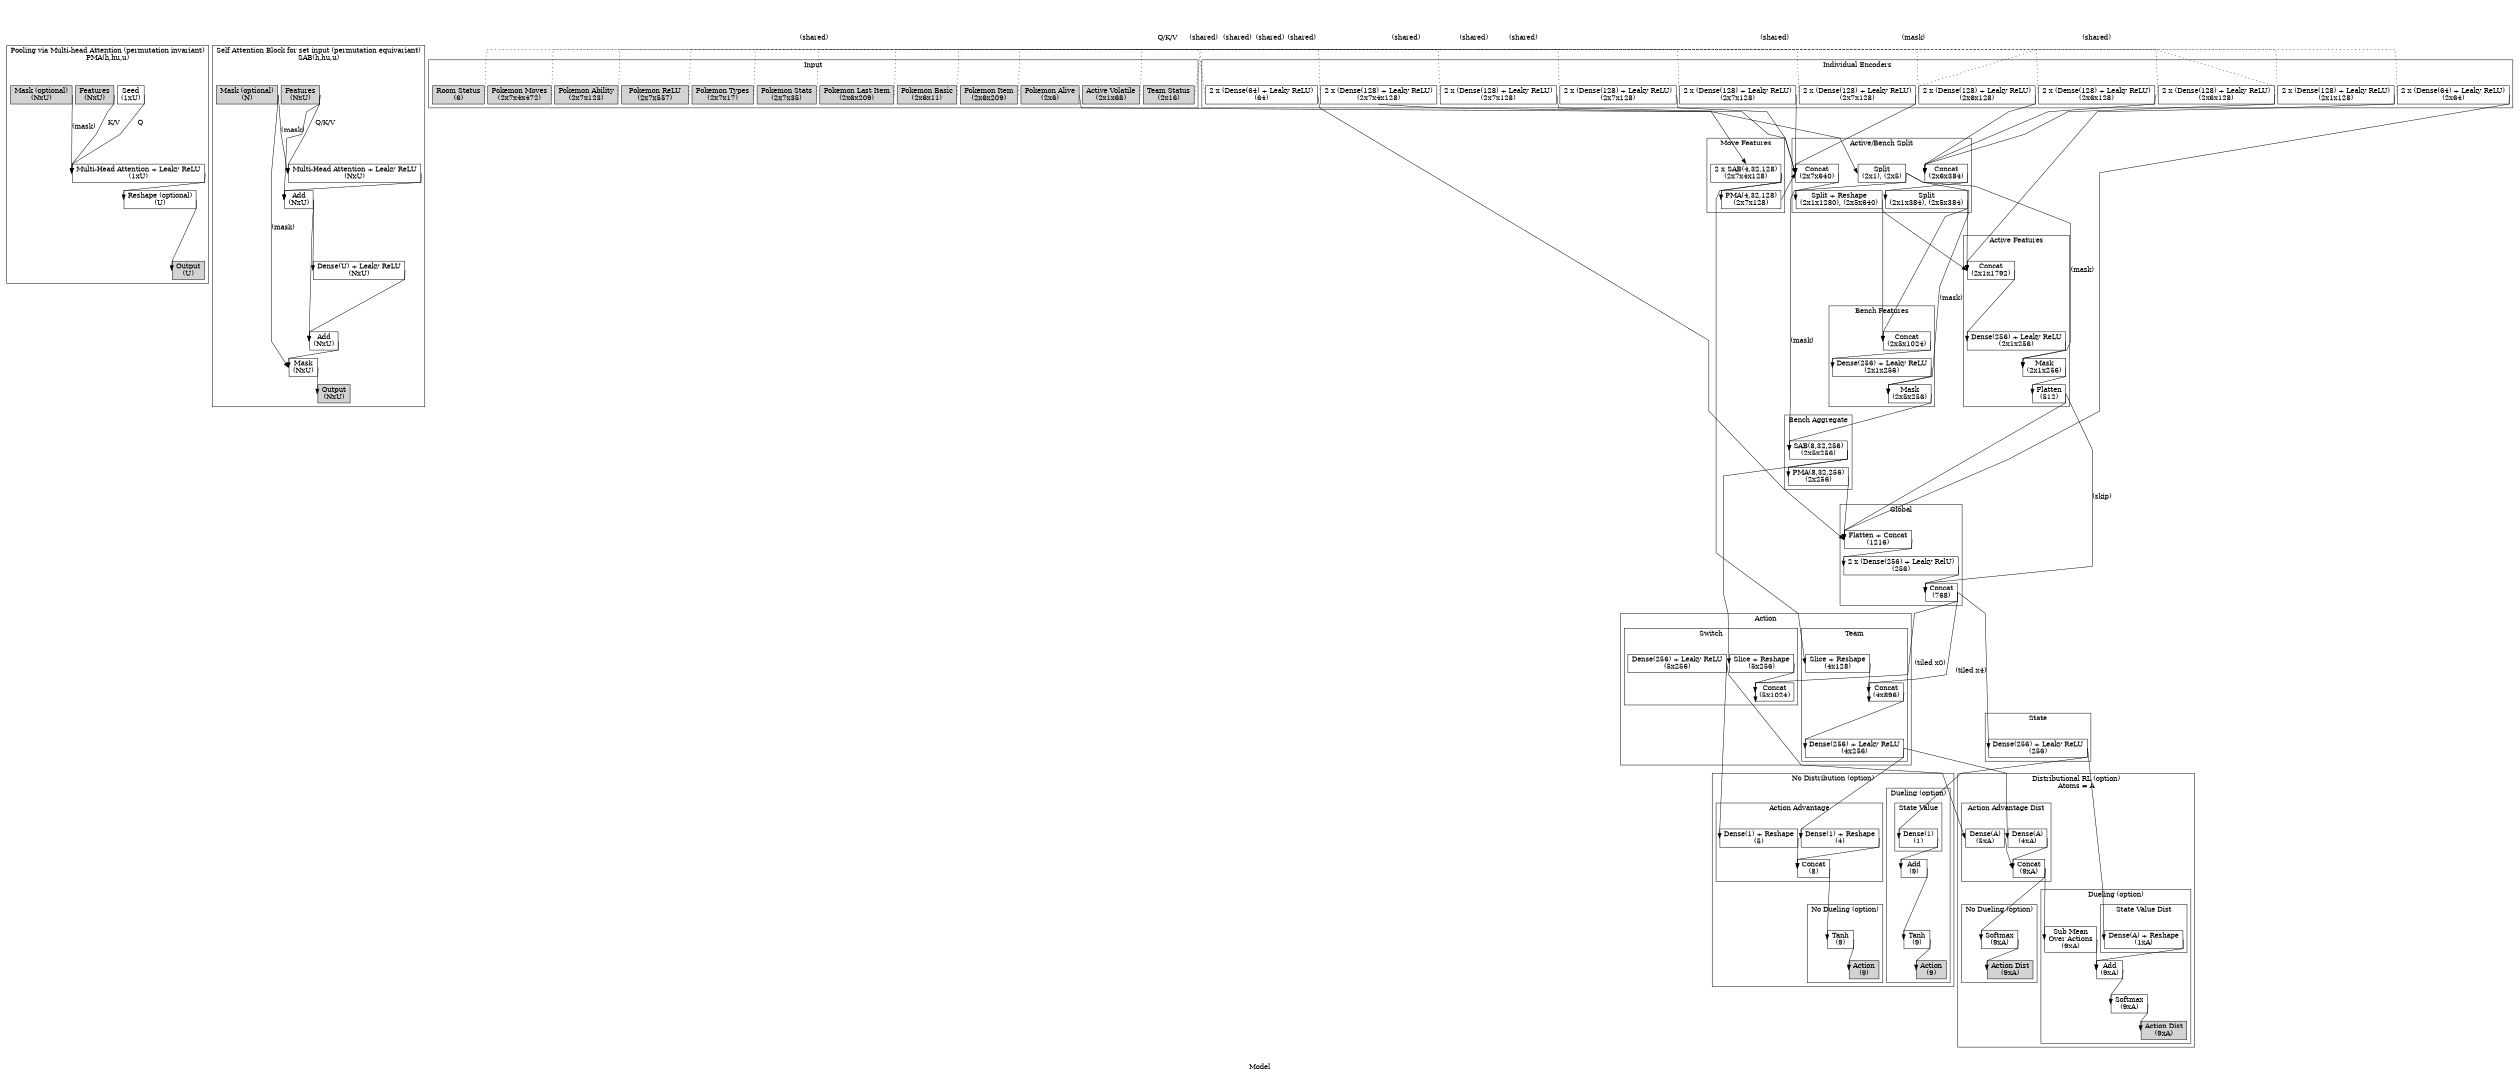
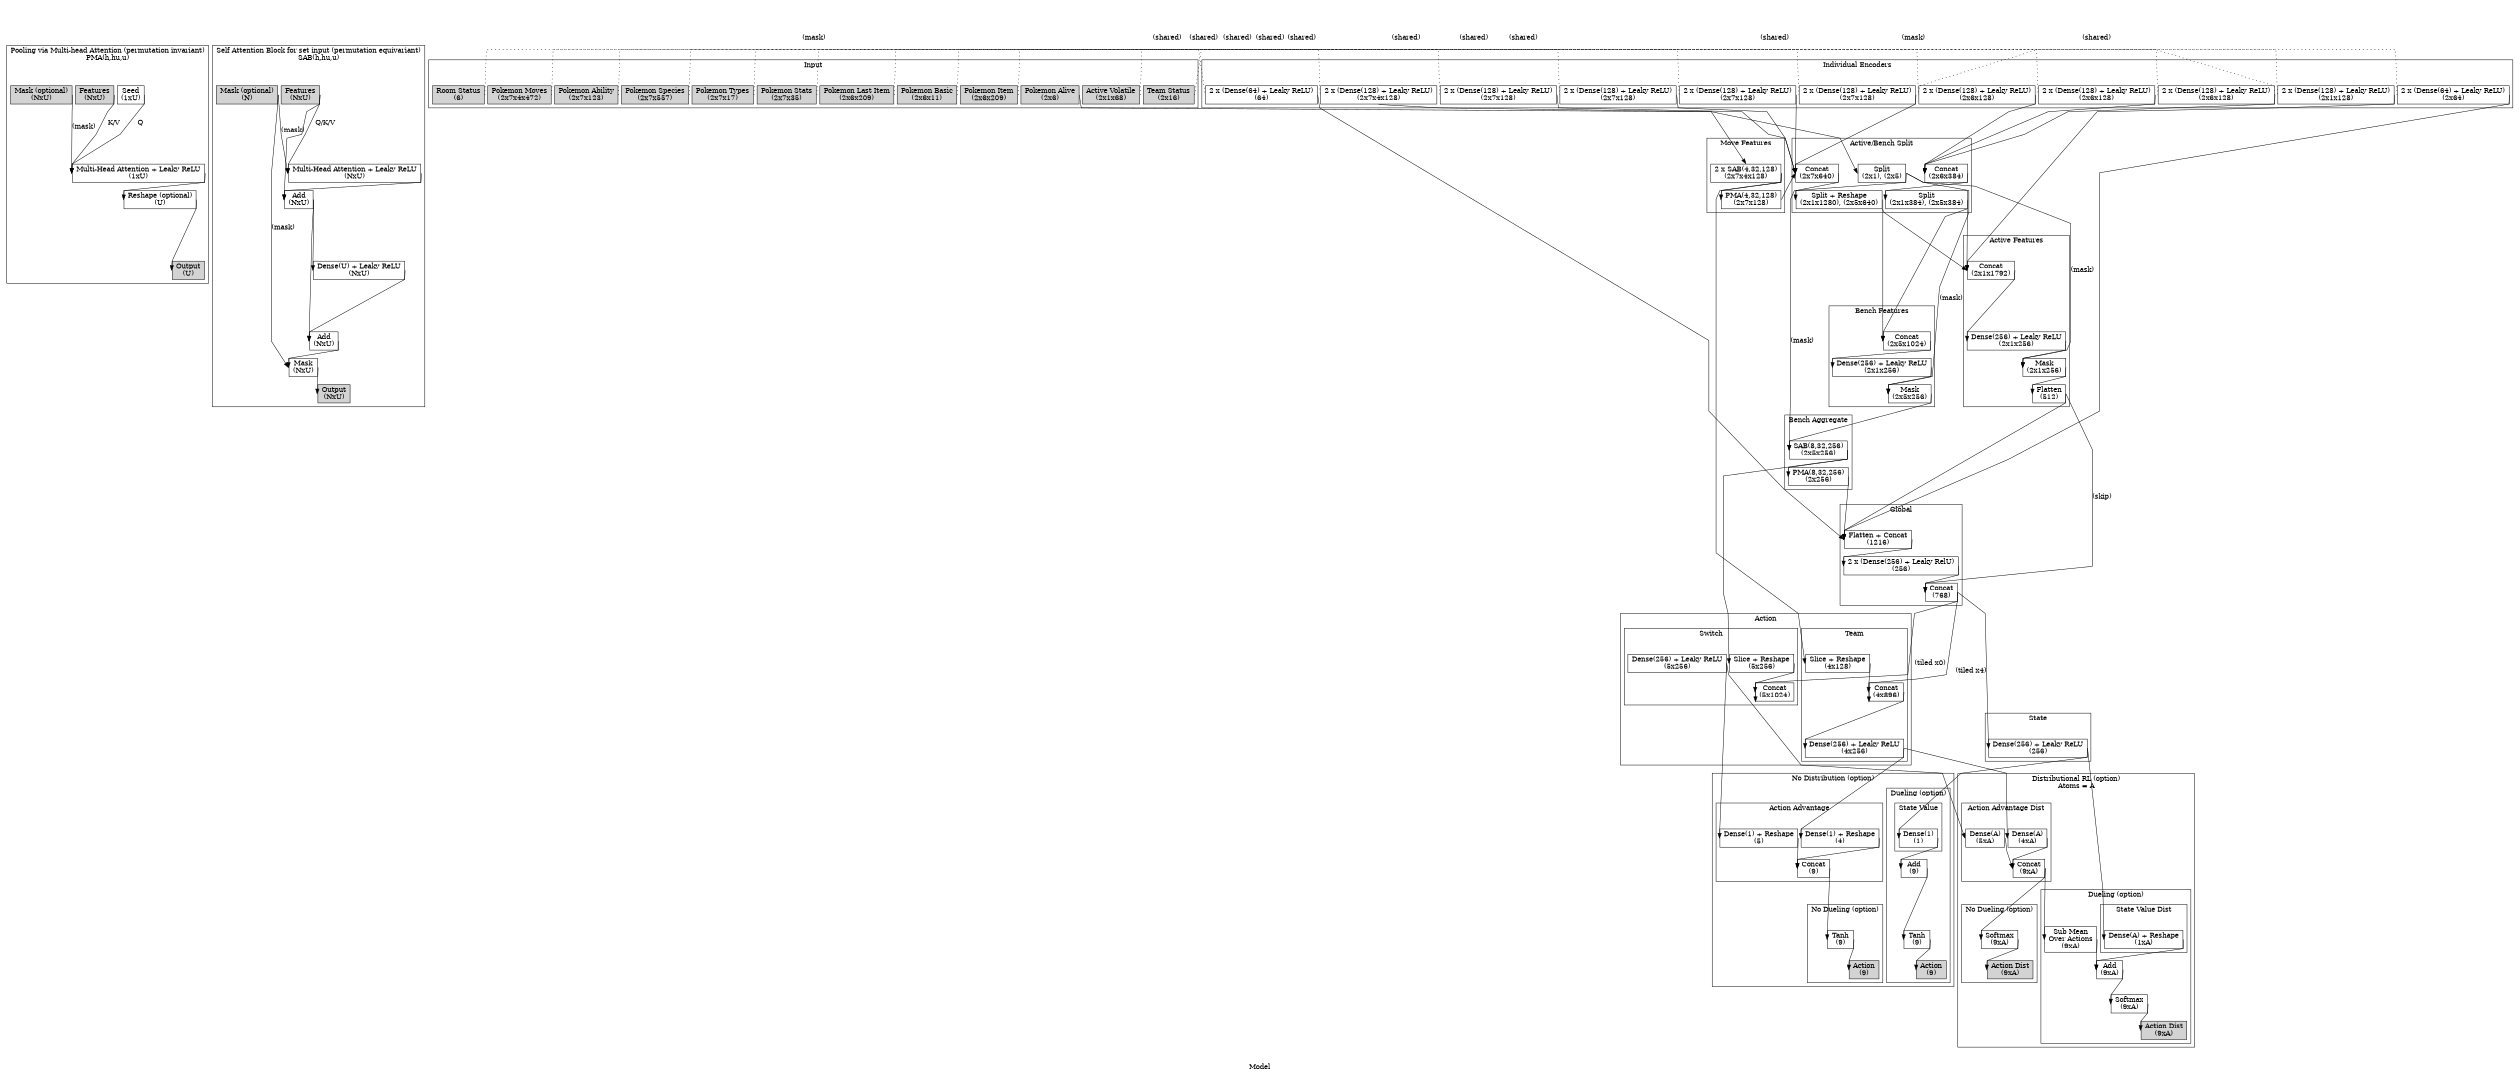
  digraph {
    fontname="DejaVu Serif"
    label=Model
    nodesep=.1
    rankdir=TB
    ranksep=.1
    splines=polyline
    node [fontname="DejaVu Serif" shape=rect]
    edge [fontname="DejaVu Serif" headport=w tailport=e]
    n1 [label="Seed\n(1xU)"]
    n2 [label="Multi-Head Attention + Leaky ReLU\n(1xU)"]
    n3 [label="Features\n(NxU)" style=filled]
    n4 [label="Mask (optional)\n(NxU)" style=filled]
    n5 [label="Reshape (optional)\n(U)"]
    n6 [label="Output\n(U)" style=filled]
    n7 [label="Features\n(NxU)" style=filled]
    n8 [label="Multi-Head Attention + Leaky ReLU\n(NxU)"]
    n9 [label="Add\n(NxU)"]
    n10 [label="Mask (optional)\n(N)" style=filled]
    n11 [label="Mask\n(NxU)"]
    n12 [label="Dense(U) + Leaky ReLU\n(NxU)"]
    n13 [label="Add\n(NxU)"]
    n14 [label="Output\n(NxU)" style=filled]
    n15 [label="Room Status\n(6)" style=filled]
    n16 [label="Team Status\n(2x16)" style=filled]
    n17 [label="Active Volatile\n(2x1x68)" style=filled]
    n18 [label="Pokemon Alive\n(2x6)" style=filled]
    n19 [label="Pokemon Basic\n(2x6x11)" style=filled]
-   n20 [label="Pokemon ReLU\n(2x7x557)" style=filled]
+   n20 [label="Pokemon Species\n(2x7x557)" style=filled]
    n21 [label="Pokemon Types\n(2x7x17)" style=filled]
    n22 [label="Pokemon Stats\n(2x7x35)" style=filled]
    n23 [label="Pokemon Ability\n(2x7x123)" style=filled]
    n24 [label="Pokemon Item\n(2x6x209)" style=filled]
    n25 [label="Pokemon Last Item\n(2x6x209)" style=filled]
    n26 [label="Pokemon Moves\n(2x7x4x472)" style=filled]
    n27 [label="2 x (Dense(64) + Leaky ReLU)\n(64)"]
    n28 [label="2 x (Dense(64) + Leaky ReLU)\n(2x64)"]
    n29 [label="2 x (Dense(128) + Leaky ReLU)\n(2x1x128)"]
    n30 [label="2 x (Dense(128) + Leaky ReLU)\n(2x6x128)"]
    n31 [label="2 x (Dense(128) + Leaky ReLU)\n(2x7x128)"]
    n32 [label="2 x (Dense(128) + Leaky ReLU)\n(2x7x128)"]
    n33 [label="2 x (Dense(128) + Leaky ReLU)\n(2x7x128)"]
    n34 [label="2 x (Dense(128) + Leaky ReLU)\n(2x7x128)"]
    n35 [label="2 x (Dense(128) + Leaky ReLU)\n(2x6x128)"]
    n36 [label="2 x (Dense(128) + Leaky ReLU)\n(2x6x128)"]
    n37 [label="2 x (Dense(128) + Leaky ReLU)\n(2x7x4x128)"]
    n38 [label="2 x SAB(4,32,128)\n(2x7x4x128)"]
    n39 [label="PMA(4,32,128)\n(2x7x128)"]
    n40 [label="Split\n(2x1), (2x5)"]
    n41 [label="Concat\n(2x6x384)"]
    n42 [label="Concat\n(2x7x640)"]
    n43 [label="Split + Reshape\n(2x1x1280), (2x5x640)"]
    n44 [label="Split\n(2x1x384), (2x5x384)"]
    n45 [label="Concat\n(2x1x1792)"]
    n46 [label="Mask\n(2x1x256)"]
    n47 [label="Dense(256) + Leaky ReLU\n(2x1x256)"]
    n48 [label="Flatten\n(512)"]
    n49 [label="Concat\n(2x5x1024)"]
    n50 [label="Mask\n(2x5x256)"]
    n51 [label="Dense(256) + Leaky ReLU\n(2x1x256)"]
    n52 [label="SAB(8,32,256)\n(2x5x256)"]
    n53 [label="PMA(8,32,256)\n(2x256)"]
    n54 [label="Flatten + Concat\n(1216)"]
    n55 [label="Concat\n(768)"]
    n56 [label="2 x (Dense(256) + Leaky RelU)\n(256)"]
    n57 [label="Slice + Reshape\n(4x128)"]
    n58 [label="Concat\n(4x896)"]
    n59 [label="Dense(256) + Leaky ReLU\n(4x256)"]
    n60 [label="Slice + Reshape\n(5x256)"]
    n61 [label="Concat\n(5x1024)"]
    n62 [label="Dense(256) + Leaky ReLU\n(5x256)"]
    n63 [label="Dense(256) + Leaky ReLU\n(256)"]
    n64 [label="Dense(1) + Reshape\n(4)"]
    n65 [label="Dense(1) + Reshape\n(5)"]
-   n66 [label="Concat\n(8)"]
+   n66 [label="Concat\n(9)"]
    n67 [label="Tanh\n(9)"]
    n68 [label="Action\n(9)" style=filled]
    n69 [label="Dense(1)\n(1)"]
    n70 [label="Add\n(9)"]
    n71 [label="Tanh\n(9)"]
    n72 [label="Action\n(9)" style=filled]
    n73 [label="Dense(A)\n(4xA)"]
    n74 [label="Dense(A)\n(5xA)"]
    n75 [label="Concat\n(9xA)"]
    n76 [label="Softmax\n(9xA)"]
    n77 [label="Action Dist\n(9xA)" style=filled]
    n78 [label="Dense(A) + Reshape\n(1xA)"]
    n79 [label="Sub Mean\nOver Actions\n(9xA)"]
    n80 [label="Add\n(9xA)"]
    n81 [label="Softmax\n(9xA)"]
    n82 [label="Action Dist\n(9xA)" style=filled]
    subgraph cluster_1 {
      label="Pooling via Multi-head Attention (permutation invariant)\nPMA(h,hu,u)"
      n1
      n2
      n3
      n4
      n5
      n6
    }
    subgraph cluster_2 {
      label="Self Attention Block for set input (permutation equivariant)\nSAB(h,hu,u)"
      n7
      n8
      n9
      n10
      n11
      n12
      n13
      n14
    }
    subgraph cluster_3 {
      label=Input
      n15
      n16
      n17
      n18
      n19
      n20
      n21
      n22
      n23
      n24
      n25
      n26
    }
    subgraph cluster_4 {
      label="Individual Encoders"
      n27
      n28
      n29
      n30
      n31
      n32
      n33
      n34
      n35
      n36
      n37
    }
    subgraph cluster_5 {
      label="Move Features"
      n38
      n39
    }
    subgraph cluster_6 {
      label="Active/Bench Split"
      n40
      n41
      n42
      n43
      n44
    }
    subgraph cluster_7 {
      label="Active Features"
      n45
      n46
      n47
      n48
    }
    subgraph cluster_8 {
      label="Bench Features"
      n49
      n50
      n51
    }
    subgraph cluster_9 {
      label="Bench Aggregate"
      n52
      n53
    }
    subgraph cluster_10 {
      label=Global
      n54
      n55
      n56
    }
    subgraph cluster_11 {
      label=Action
      subgraph cluster_12 {
        label=Team
        n57
        n58
        n59
      }
      subgraph cluster_13 {
        label=Switch
        n60
        n61
        n62
      }
    }
    subgraph cluster_14 {
      label=State
      n63
    }
    subgraph cluster_15 {
      label="No Distribution (option)"
      subgraph cluster_16 {
        label="Action Advantage"
        n64
        n65
        n66
      }
      subgraph cluster_17 {
        label="No Dueling (option)"
        n67
        n68
      }
      subgraph cluster_18 {
        label="Dueling (option)"
        n70
        n71
        n72
        subgraph cluster_19 {
          label="State Value"
          n69
        }
      }
    }
    subgraph cluster_20 {
      label="Distributional RL (option)\nAtoms = A"
      subgraph cluster_21 {
        label="Action Advantage Dist"
        n73
        n74
        n75
      }
      subgraph cluster_22 {
        label="No Dueling (option)"
        n76
        n77
      }
      subgraph cluster_23 {
        label="Dueling (option)"
        n79
        n80
        n81
        n82
        subgraph cluster_24 {
          label="State Value Dist"
          n78
        }
      }
    }
    n1 -> n2 [label=Q]
    n2 -> n5
    n3 -> n2 [label="K/V"]
    n4 -> n2 [label="\n(mask)"]
    n5 -> n6
    n7 -> n8 [label="Q/K/V"]
    n7 -> n9
    n8 -> n9
    n9 -> n12
    n9 -> n13
    n10 -> n8 [label="\n\n(mask)"]
    n10 -> n11 [label="\n(mask)"]
    n11 -> n14
    n12 -> n13
    n13 -> n11
-   n15 -> n27 [constraint=false dir=none label="(shared)" style=dotted]
+   n15 -> n27 [constraint=false dir=none label="(mask)" style=dotted]
    n16 -> n28 [constraint=false dir=none label="(mask)" style=dotted]
-   n17 -> n29 [constraint=false dir=none label="Q/K/V" style=dotted]
+   n17 -> n29 [constraint=false dir=none label="(shared)" style=dotted]
    n18 -> n40
    n19 -> n30 [constraint=false dir=none label="(shared)" style=dotted]
    n20 -> n31 [constraint=false dir=none label="(shared)" style=dotted]
    n21 -> n32 [constraint=false dir=none label="(shared)" style=dotted]
    n22 -> n33 [constraint=false dir=none label="(shared)" style=dotted]
    n23 -> n34 [constraint=false dir=none label="(shared)" style=dotted]
    n24 -> n35 [constraint=false dir=none label="(shared)" style=dotted]
    n25 -> n36 [constraint=false dir=none label="(shared)" style=dotted]
    n26 -> n37 [constraint=false dir=none label="(shared)" style=dotted]
    n26 -> n38 [style=invis]
    n27 -> n54
    n28 -> n54
    n29 -> n45
    n30 -> n41
    n31 -> n42
    n32 -> n42
    n33 -> n42
    n34 -> n42
    n35 -> n36 [constraint=false dir=none label="(shared)" style=dotted]
    n35 -> n41
    n36 -> n41
    n37 -> n38 [headport=n tailport=s]
    n38 -> n39
    n38 -> n57
    n39 -> n42
    n40 -> n46 [label="(mask)"]
    n40 -> n50 [label="\n(mask)"]
    n40 -> n52 [label="(mask)"]
    n41 -> n44
    n42 -> n43
    n43 -> n45 [tailport=se]
    n43 -> n49
    n44 -> n45 [tailport=se]
    n44 -> n49
    n45 -> n47
    n45 -> n49 [style=invis]
    n46 -> n48
    n47 -> n46
    n48 -> n54
    n48 -> n55 [label="(skip)"]
    n49 -> n51
    n50 -> n52
    n51 -> n50
    n52 -> n53
    n52 -> n60
    n53 -> n54
    n54 -> n56
    n54 -> n57 [style=invis]
    n55 -> n58 [headport=sw label="\n\n(tiled x4)"]
    n55 -> n60 [style=invis]
    n55 -> n61 [headport=sw label="(tiled x0)"]
    n55 -> n63
    n56 -> n55
    n57 -> n58
    n58 -> n59
    n59 -> n64
    n59 -> n73
    n60 -> n61
    n62 -> n65
    n62 -> n74
    n63 -> n69
    n63 -> n78
    n64 -> n66
    n65 -> n66
    n66 -> n67
    n67 -> n68
    n69 -> n70
    n70 -> n71
    n71 -> n72
    n73 -> n75
    n74 -> n75
    n75 -> n76
    n75 -> n78 [style=invis]
    n75 -> n79
    n76 -> n77
    n78 -> n80
    n79 -> n80
    n80 -> n81
    n81 -> n82
  }
